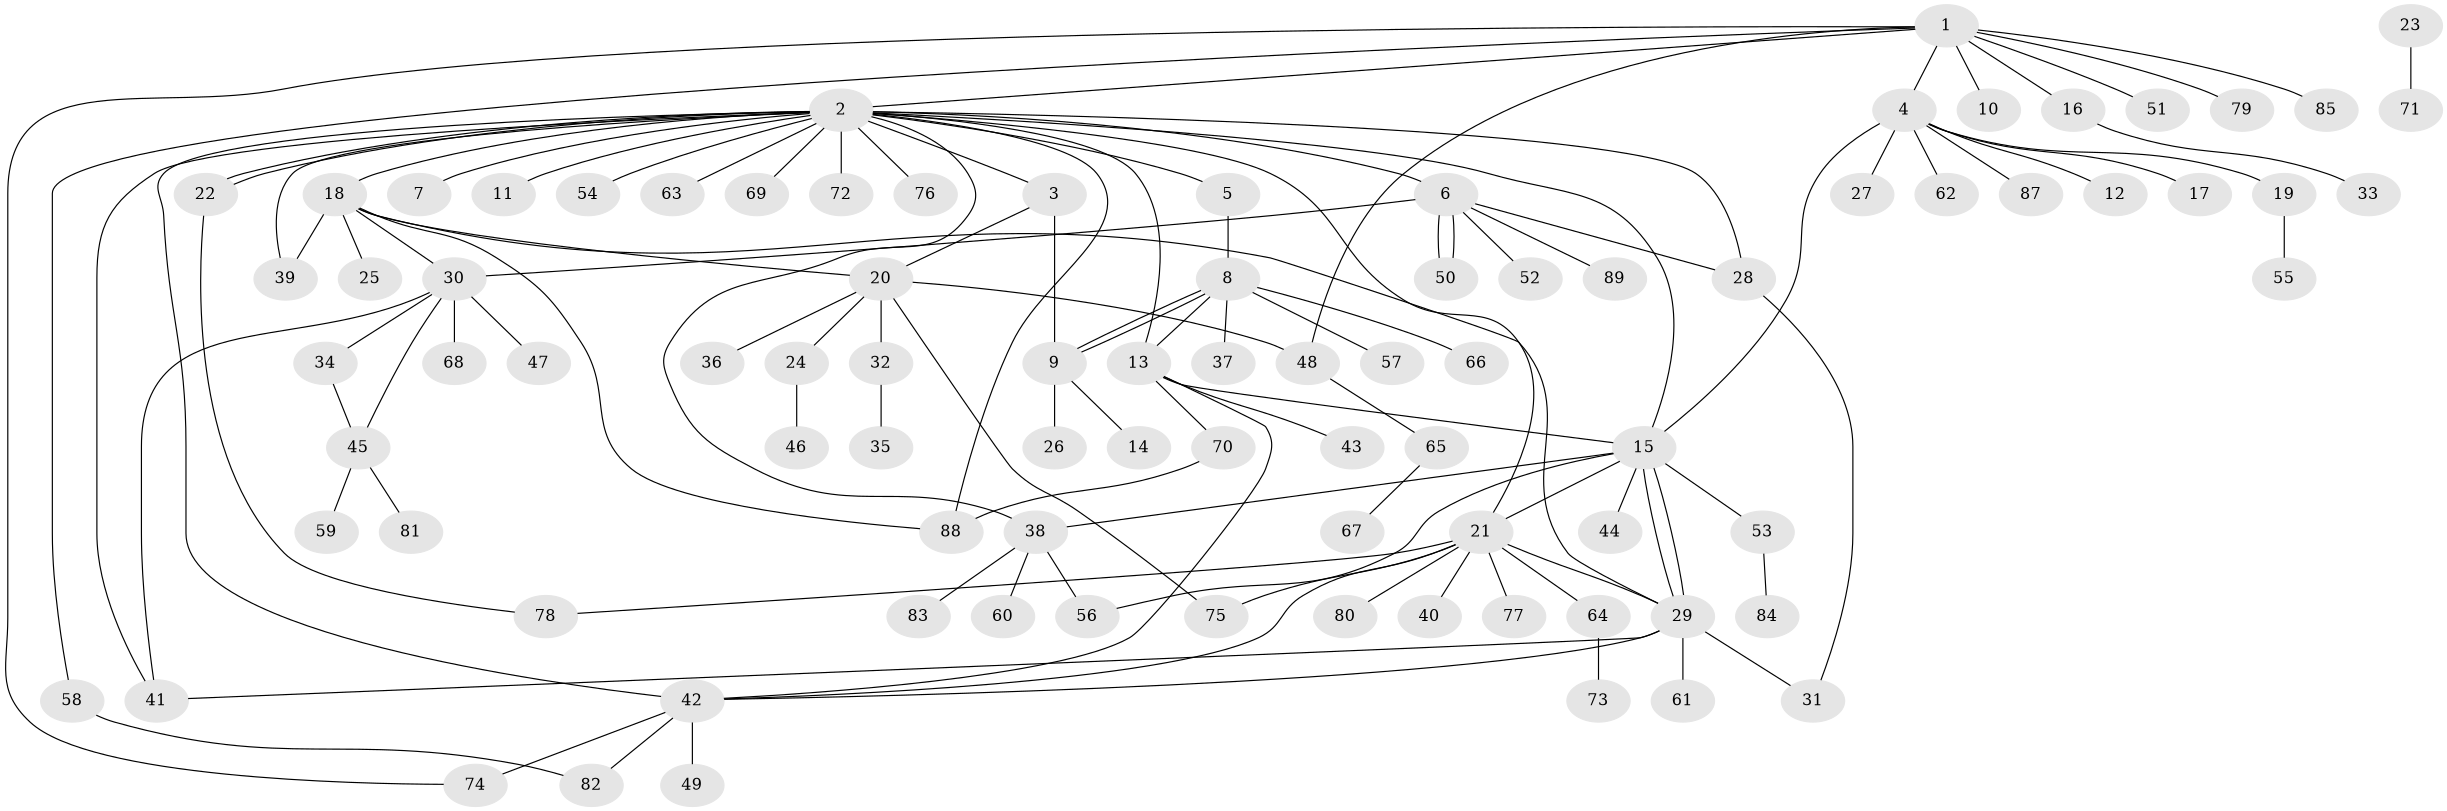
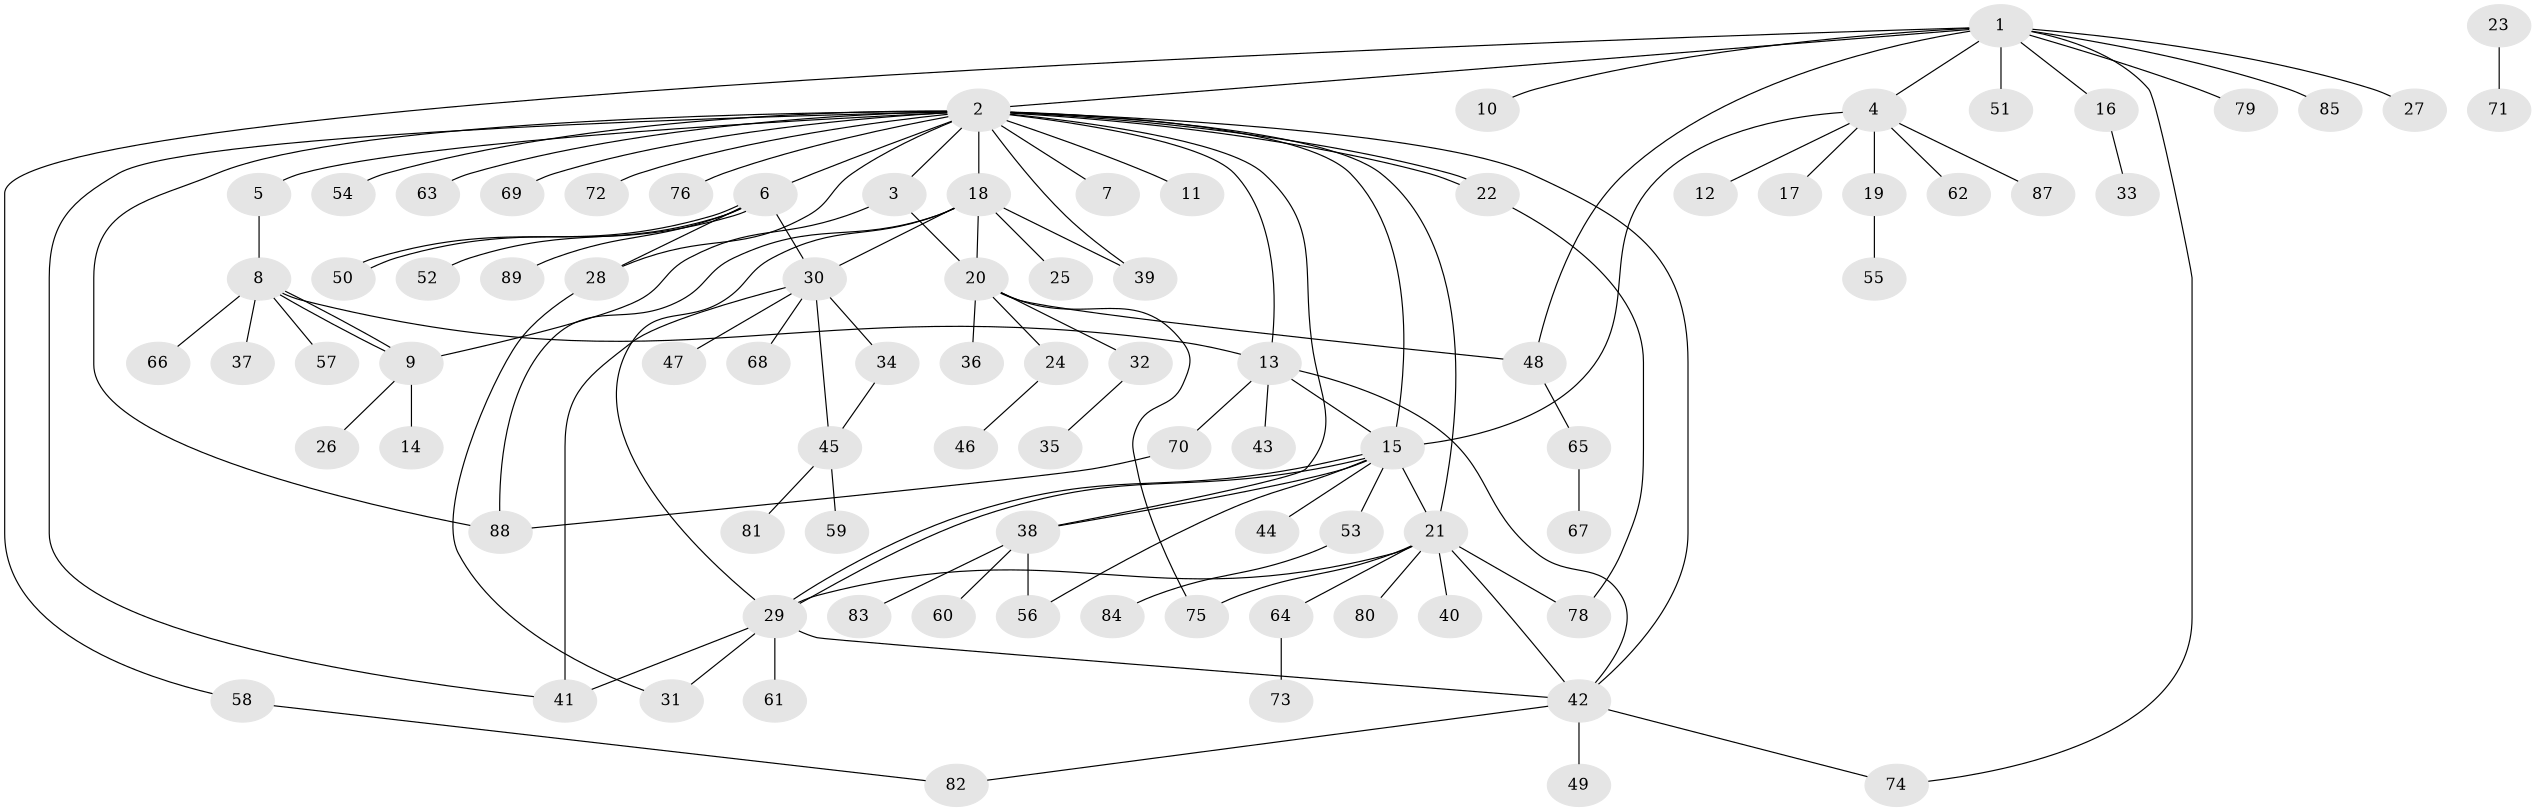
  graph {
    node [color=gray90 style=filled]
    1
    2
    4
    10
    16
    48
    51
    58
    74
    79
    85
    3
    5
    6
    7
    11
    13
    15
    18
    21
    22
    28
    38
    41
    42
    54
    63
    69
    72
    76
    88
    39
    12
    17
    19
    27
    62
    87
    33
    65
    82
    9
    20
    8
    30
    50
    52
    n48 [label=89]
    43
    70
    29
    44
    53
    56
    25
    75
    40
    64
-   77
    78
    80
    23
    71
    31
    60
    83
    49
    14
    26
    24
    32
    36
    55
    37
    57
    66
    34
    45
    47
    68
    61
    84
    46
    35
    73
    59
    81
    67
    1 -- 2
    1 -- 4
    1 -- 10
    1 -- 16
    1 -- 48
    1 -- 51
    1 -- 58
    1 -- 74
    1 -- 79
    1 -- 85
    2 -- 3
    2 -- 5
    2 -- 6
    2 -- 7
    2 -- 11
    2 -- 13
    2 -- 15
    2 -- 18
    2 -- 21
    2 -- 22
    2 -- 22
    2 -- 28
    2 -- 38
    2 -- 41
    2 -- 42
    2 -- 54
    2 -- 63
    2 -- 69
    2 -- 72
    2 -- 76
    2 -- 88
    2 -- 39
    4 -- 15
    4 -- 12
    4 -- 17
    4 -- 19
-   4 -- 27
+   1 -- 27
    4 -- 62
    4 -- 87
    16 -- 33
    48 -- 65
    58 -- 82
    3 -- 9
    3 -- 20
    5 -- 8
    6 -- 28
    6 -- 30
    6 -- 50
    6 -- 50
    6 -- 52
    6 -- n48
    13 -- 15
    13 -- 42
    13 -- 43
    13 -- 70
    15 -- 21
    15 -- 38
    15 -- 29
    15 -- 29
    15 -- 44
    15 -- 53
    15 -- 56
    18 -- 88
    18 -- 39
    18 -- 20
    18 -- 30
    18 -- 29
    18 -- 25
    21 -- 42
    21 -- 29
    21 -- 75
    21 -- 40
    21 -- 64
-   21 -- 77
    21 -- 78
    21 -- 80
    22 -- 78
    28 -- 31
    38 -- 56
    38 -- 60
    38 -- 83
    42 -- 74
    42 -- 82
    42 -- 49
    19 -- 55
    65 -- 67
    9 -- 14
    9 -- 26
    20 -- 48
    20 -- 75
    20 -- 24
    20 -- 32
    20 -- 36
    8 -- 13
    8 -- 9
    8 -- 9
    8 -- 37
    8 -- 57
    8 -- 66
    30 -- 41
    30 -- 34
    30 -- 45
    30 -- 47
    30 -- 68
    70 -- 88
    29 -- 41
    29 -- 42
    29 -- 31
    29 -- 61
    53 -- 84
    64 -- 73
    23 -- 71
    24 -- 46
    32 -- 35
    34 -- 45
    45 -- 59
    45 -- 81
  }
